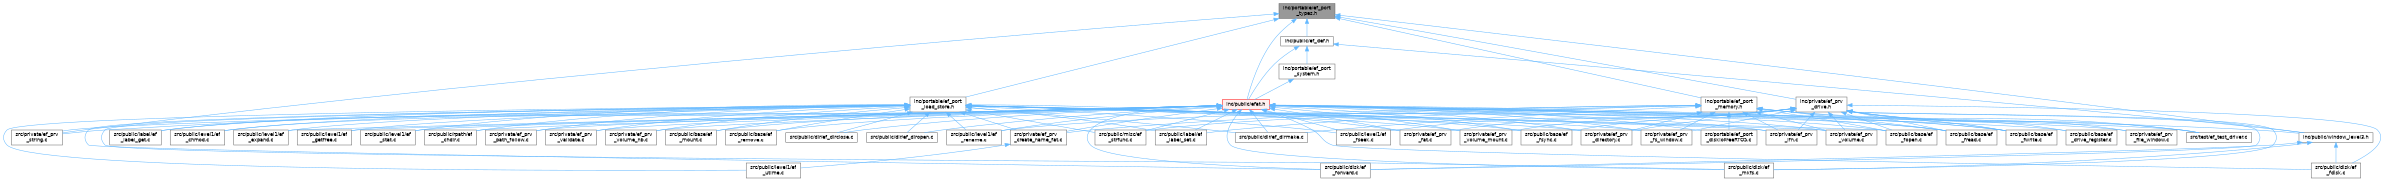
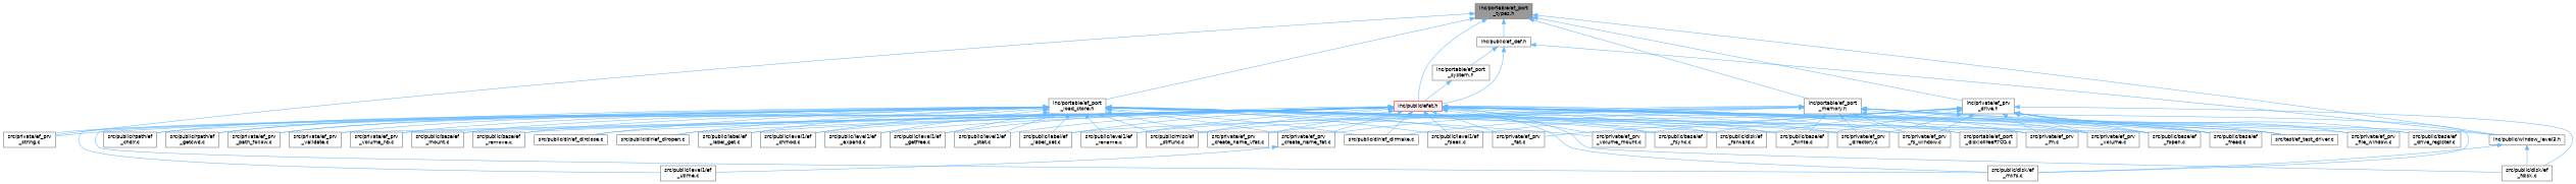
  digraph {
    node [color=grey40 fillcolor=white fontname=Helvetica fontsize=10 shape=box style=filled]
    edge [color=steelblue1 dir=back fontname=Helvetica fontsize=10 labelfontname=Helvetica labelfontsize=10 style=solid]
    n1 [color=gray40 fillcolor=grey60 fontcolor=black height=0.2 label="inc/portable/ef_port\l_types.h" width=0.4]
    n2 [height=0.2 label="inc/portable/ef_port\l_load_store.h" width=0.4]
    n3 [height=0.2 label="src/private/ef_prv\l_string.c" width=0.4]
    n4 [height=0.2 label="inc/portable/ef_port\l_memory.h" width=0.4]
    n5 [height=0.2 label="inc/private/ef_prv\l_drive.h" width=0.4]
    n6 [height=0.2 label="inc/public/ef_def.h" width=0.4]
    n7 [color=red fillcolor="#FFF0F0" height=0.2 label="inc/public/efat.h" width=0.4]
    n8 [height=0.2 label="inc/public/window_level3.h" width=0.4]
    n9 [height=0.2 label="src/private/ef_prv\l_create_name_fat.c" width=0.4]
+   n10 [height=0.2 label="src/private/ef_prv\l_create_name_vfat.c" width=0.4]
    n11 [height=0.2 label="src/private/ef_prv\l_directory.c" width=0.4]
    n12 [height=0.2 label="src/private/ef_prv\l_fat.c" width=0.4]
    n13 [height=0.2 label="src/private/ef_prv\l_fs_window.c" width=0.4]
    n14 [height=0.2 label="src/private/ef_prv\l_lfn.c" width=0.4]
    n15 [height=0.2 label="src/private/ef_prv\l_path_follow.c" width=0.4]
    n16 [height=0.2 label="src/private/ef_prv\l_validate.c" width=0.4]
    n17 [height=0.2 label="src/private/ef_prv\l_volume.c" width=0.4]
    n18 [height=0.2 label="src/private/ef_prv\l_volume_mount.c" width=0.4]
    n19 [height=0.2 label="src/private/ef_prv\l_volume_nb.c" width=0.4]
    n20 [height=0.2 label="src/public/base/ef\l_fopen.c" width=0.4]
    n21 [height=0.2 label="src/public/base/ef\l_fread.c" width=0.4]
    n22 [height=0.2 label="src/public/base/ef\l_fsync.c" width=0.4]
    n23 [height=0.2 label="src/public/base/ef\l_fwrite.c" width=0.4]
    n24 [height=0.2 label="src/public/base/ef\l_mount.c" width=0.4]
    n25 [height=0.2 label="src/public/base/ef\l_remove.c" width=0.4]
    n26 [height=0.2 label="src/public/dir/ef_dirclose.c" width=0.4]
    n27 [height=0.2 label="src/public/dir/ef_dirmake.c" width=0.4]
    n28 [height=0.2 label="src/public/dir/ef_diropen.c" width=0.4]
    n29 [height=0.2 label="src/public/disk/ef\l_forward.c" width=0.4]
    n30 [height=0.2 label="src/public/disk/ef\l_mkfs.c" width=0.4]
    n31 [height=0.2 label="src/public/label/ef\l_label_get.c" width=0.4]
    n32 [height=0.2 label="src/public/label/ef\l_label_set.c" width=0.4]
    n33 [height=0.2 label="src/public/level1/ef\l_chmod.c" width=0.4]
    n34 [height=0.2 label="src/public/level1/ef\l_expand.c" width=0.4]
    n35 [height=0.2 label="src/public/level1/ef\l_fseek.c" width=0.4]
    n36 [height=0.2 label="src/public/level1/ef\l_getfree.c" width=0.4]
    n37 [height=0.2 label="src/public/level1/ef\l_rename.c" width=0.4]
    n38 [height=0.2 label="src/public/level1/ef\l_stat.c" width=0.4]
    n39 [height=0.2 label="src/public/level1/ef\l_utime.c" width=0.4]
    n40 [height=0.2 label="src/public/misc/ef\l_strfunc.c" width=0.4]
    n41 [height=0.2 label="src/public/rpath/ef\l_chdir.c" width=0.4]
+   n42 [height=0.2 label="src/public/rpath/ef\l_getcwd.c" width=0.4]
    n43 [height=0.2 label="src/portable/ef_port\l_diskioFreeRTOS.c" width=0.4]
    n44 [height=0.2 label="src/test/ef_test_driver.c" width=0.4]
    n45 [height=0.2 label="src/private/ef_prv\l_file_window.c" width=0.4]
    n46 [height=0.2 label="src/public/base/ef\l_drive_register.c" width=0.4]
    n47 [height=0.2 label="src/public/disk/ef\l_fdisk.c" width=0.4]
    n48 [height=0.2 label="inc/portable/ef_port\l_system.h" width=0.4]
    n1 -> n2
    n1 -> n3
    n1 -> n4
    n1 -> n5
    n1 -> n6
    n1 -> n7
    n1 -> n8
    n2 -> n3
    n2 -> n9
+   n2 -> n10
    n2 -> n11
    n2 -> n12
    n2 -> n13
    n2 -> n14
    n2 -> n15
    n2 -> n16
    n2 -> n17
    n2 -> n18
    n2 -> n19
    n2 -> n20
    n2 -> n21
    n2 -> n22
    n2 -> n23
    n2 -> n24
    n2 -> n25
    n2 -> n26
    n2 -> n27
    n2 -> n28
    n2 -> n29
    n2 -> n30
    n2 -> n31
    n2 -> n32
    n2 -> n33
    n2 -> n34
    n2 -> n35
    n2 -> n36
    n2 -> n37
    n2 -> n38
    n2 -> n39
    n2 -> n40
    n2 -> n41
+   n2 -> n42
    n4 -> n9
+   n4 -> n10
    n4 -> n11
    n4 -> n13
    n4 -> n14
    n4 -> n17
    n4 -> n20
    n4 -> n21
    n4 -> n23
    n4 -> n27
    n4 -> n32
    n4 -> n37
    n4 -> n40
    n4 -> n43
    n4 -> n44
    n5 -> n11
    n5 -> n12
    n5 -> n13
    n5 -> n14
    n5 -> n17
    n5 -> n18
    n5 -> n20
    n5 -> n21
    n5 -> n22
    n5 -> n23
    n5 -> n29
    n5 -> n30
    n5 -> n35
    n5 -> n44
    n5 -> n45
    n5 -> n46
    n5 -> n47
    n6 -> n7
    n6 -> n8
    n6 -> n48
    n7 -> n3
    n7 -> n8
    n7 -> n9
+   n7 -> n10
    n7 -> n11
    n7 -> n12
    n7 -> n13
    n7 -> n14
    n7 -> n15
    n7 -> n16
    n7 -> n17
    n7 -> n18
    n7 -> n19
    n7 -> n20
    n7 -> n21
    n7 -> n22
    n7 -> n23
    n7 -> n24
    n7 -> n25
    n7 -> n26
    n7 -> n27
    n7 -> n28
    n7 -> n29
    n7 -> n30
    n7 -> n31
    n7 -> n32
    n7 -> n33
    n7 -> n34
    n7 -> n35
    n7 -> n36
    n7 -> n37
    n7 -> n38
    n7 -> n40
    n7 -> n41
+   n7 -> n42
    n7 -> n43
    n7 -> n44
    n7 -> n45
    n7 -> n46
    n7 -> n47
-   n8 -> n29
    n8 -> n30
    n8 -> n47
    n9 -> n39
    n48 -> n7
  }
